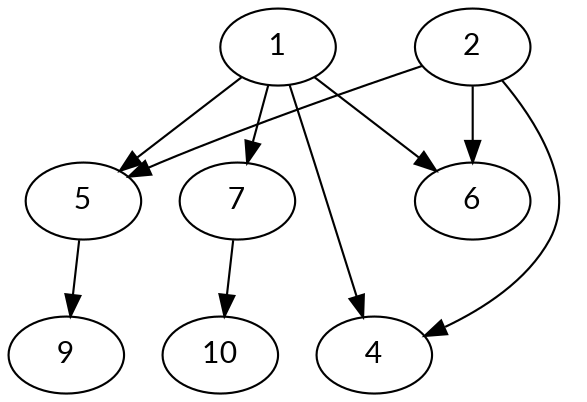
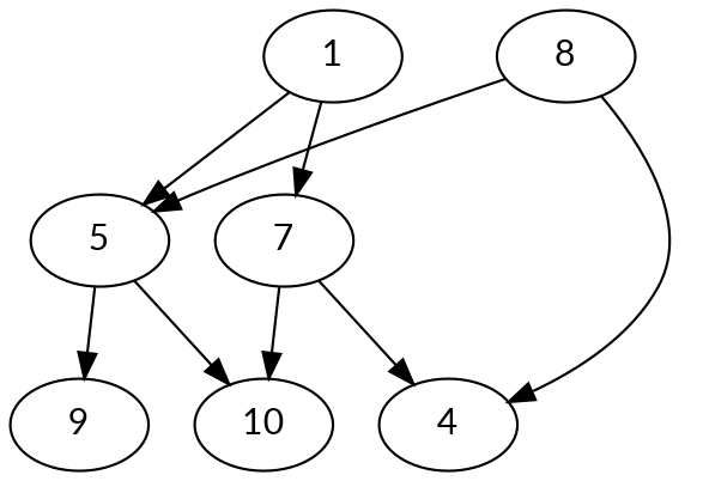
  digraph {
    fontname=Lato
    node [fontname=Lato]
    edge [fontname=Lato]
    1 [alpha=0.16 expect_size=9720832]
    4 [alpha=0.03 expect_size=40645632]
    5 [alpha=0.11 expect_size=17311744]
-   6 [alpha=0.07 expect_size=40476672]
    7 [alpha=0.15 expect_size=14072832]
    9 [alpha=0.17 expect_size=8963072]
    10 [alpha=0.04 expect_size=16030720]
-   2 [alpha=0.13 expect_size=7107584]
-   1 -> 4
+   2 [alpha=0.13 expect_size=7107584 label=8]
+   7 -> 4
    1 -> 5
-   1 -> 6
    1 -> 7
    5 -> 9
+   5 -> 10
    7 -> 10
    2 -> 4
    2 -> 5
-   2 -> 6
  }
